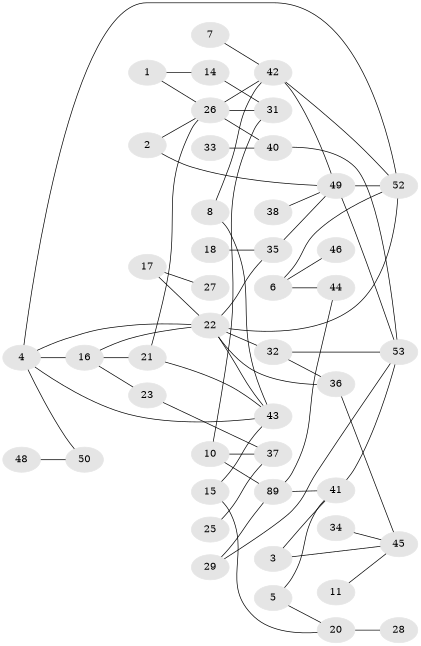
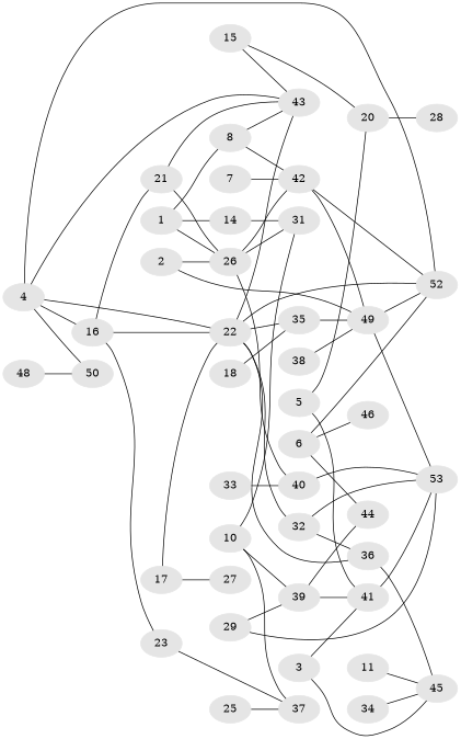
  graph {
    rankdir=LR
    node [color=gray90 style=filled]
    edge [weight=1.0]
    1
    8
    14
    26
    43
    42
    31
    40
    2
    49
    52
    53
    3
    41
    45
    4
    16
    22
    50
    21
    23
    35
    32
    36
    5
    20
    28
    6
    44
    46
    7
    10
    37
-   39 [label=89]
+   39
    11
    15
    17
    27
    48
    18
    25
    29
    33
    34
    38
+   1 -- 8
    1 -- 14
    1 -- 26
    8 -- 43
    8 -- 42
    14 -- 31
    26 -- 42
    26 -- 31
    26 -- 40
    42 -- 49 [weight=2.0]
    42 -- 52
    40 -- 53
    2 -- 26
    2 -- 49
    49 -- 52
    49 -- 53 [weight=2.0]
    3 -- 41
    3 -- 45
    41 -- 53 [weight=2.0]
    4 -- 43
    4 -- 52
    4 -- 16
    4 -- 22
    4 -- 50
    16 -- 22
    16 -- 21
    16 -- 23
    22 -- 43
    22 -- 52
    22 -- 35
    22 -- 32
    22 -- 36
    21 -- 26
    21 -- 43
    23 -- 37
    35 -- 49
    32 -- 53
    32 -- 36
    36 -- 45
    5 -- 41
    5 -- 20
    20 -- 28
    6 -- 52
    6 -- 44
    6 -- 46
    7 -- 42
    10 -- 31
    10 -- 37
    10 -- 39
    39 -- 41
    39 -- 44
    11 -- 45
    15 -- 43
    15 -- 20
    17 -- 22
    17 -- 27 [weight=2.0]
    48 -- 50
    18 -- 35
    25 -- 37
    29 -- 53
    29 -- 39
    33 -- 40
    34 -- 45
    38 -- 49
  }
